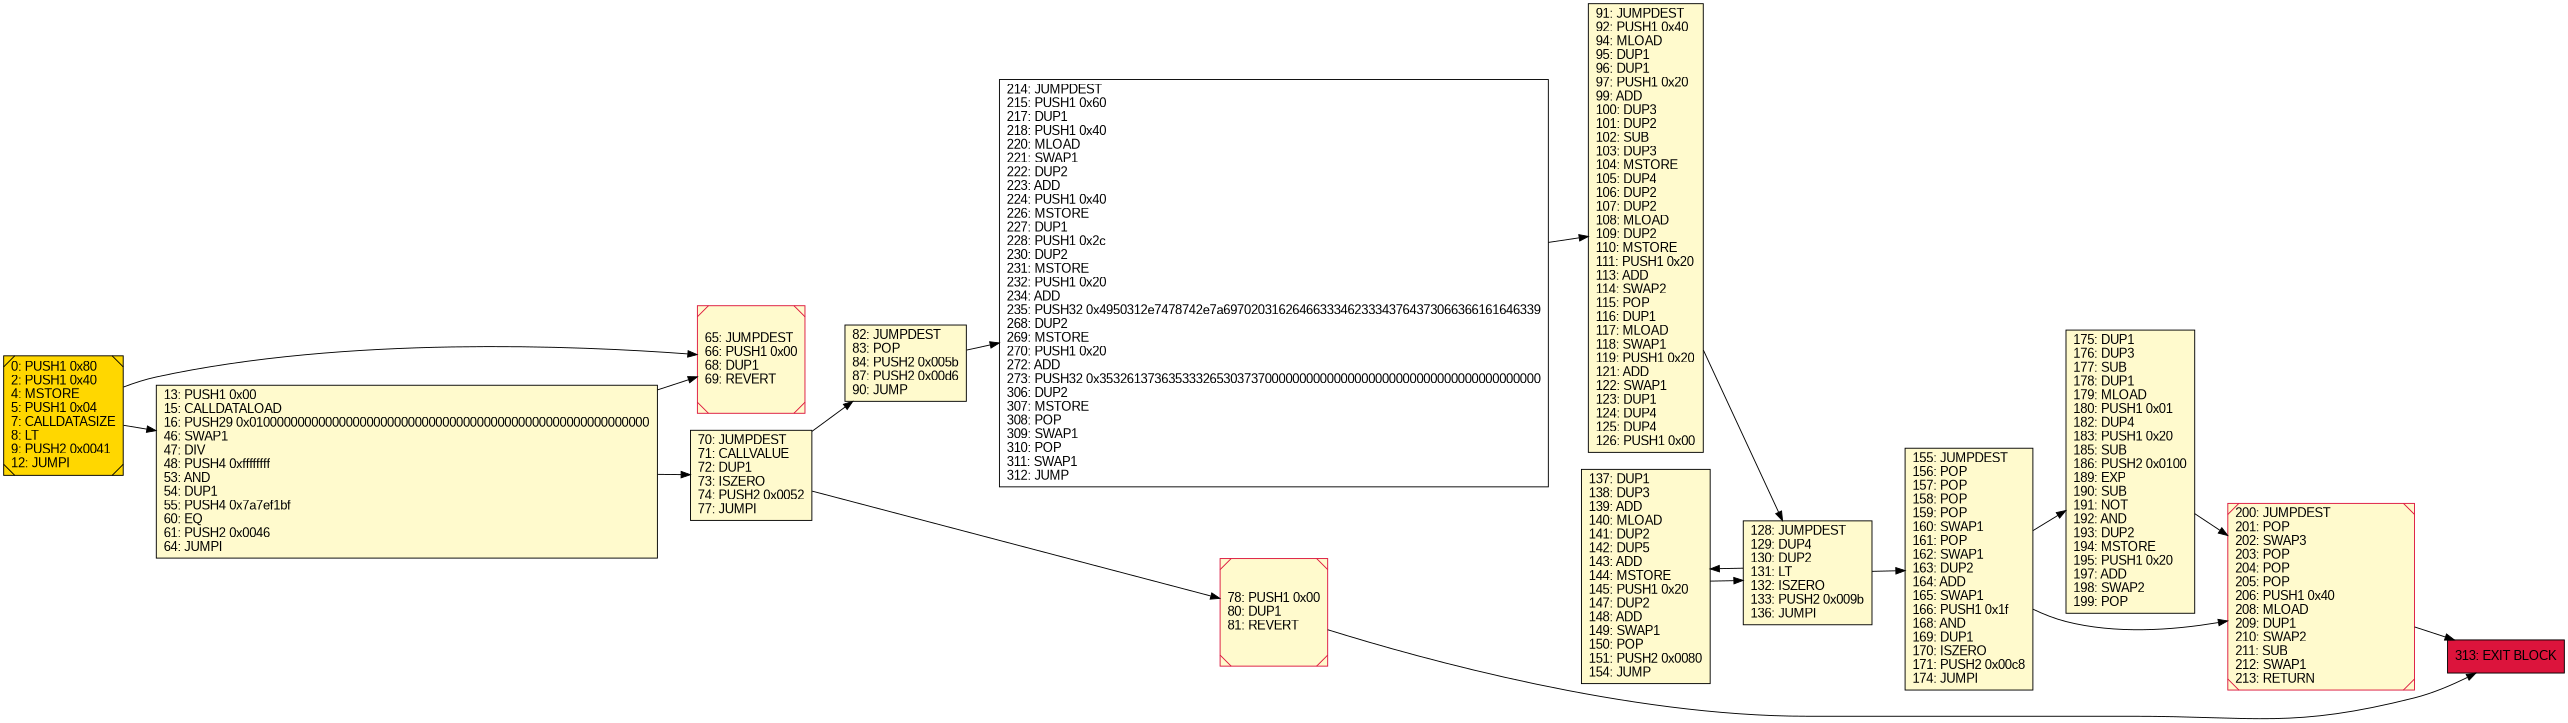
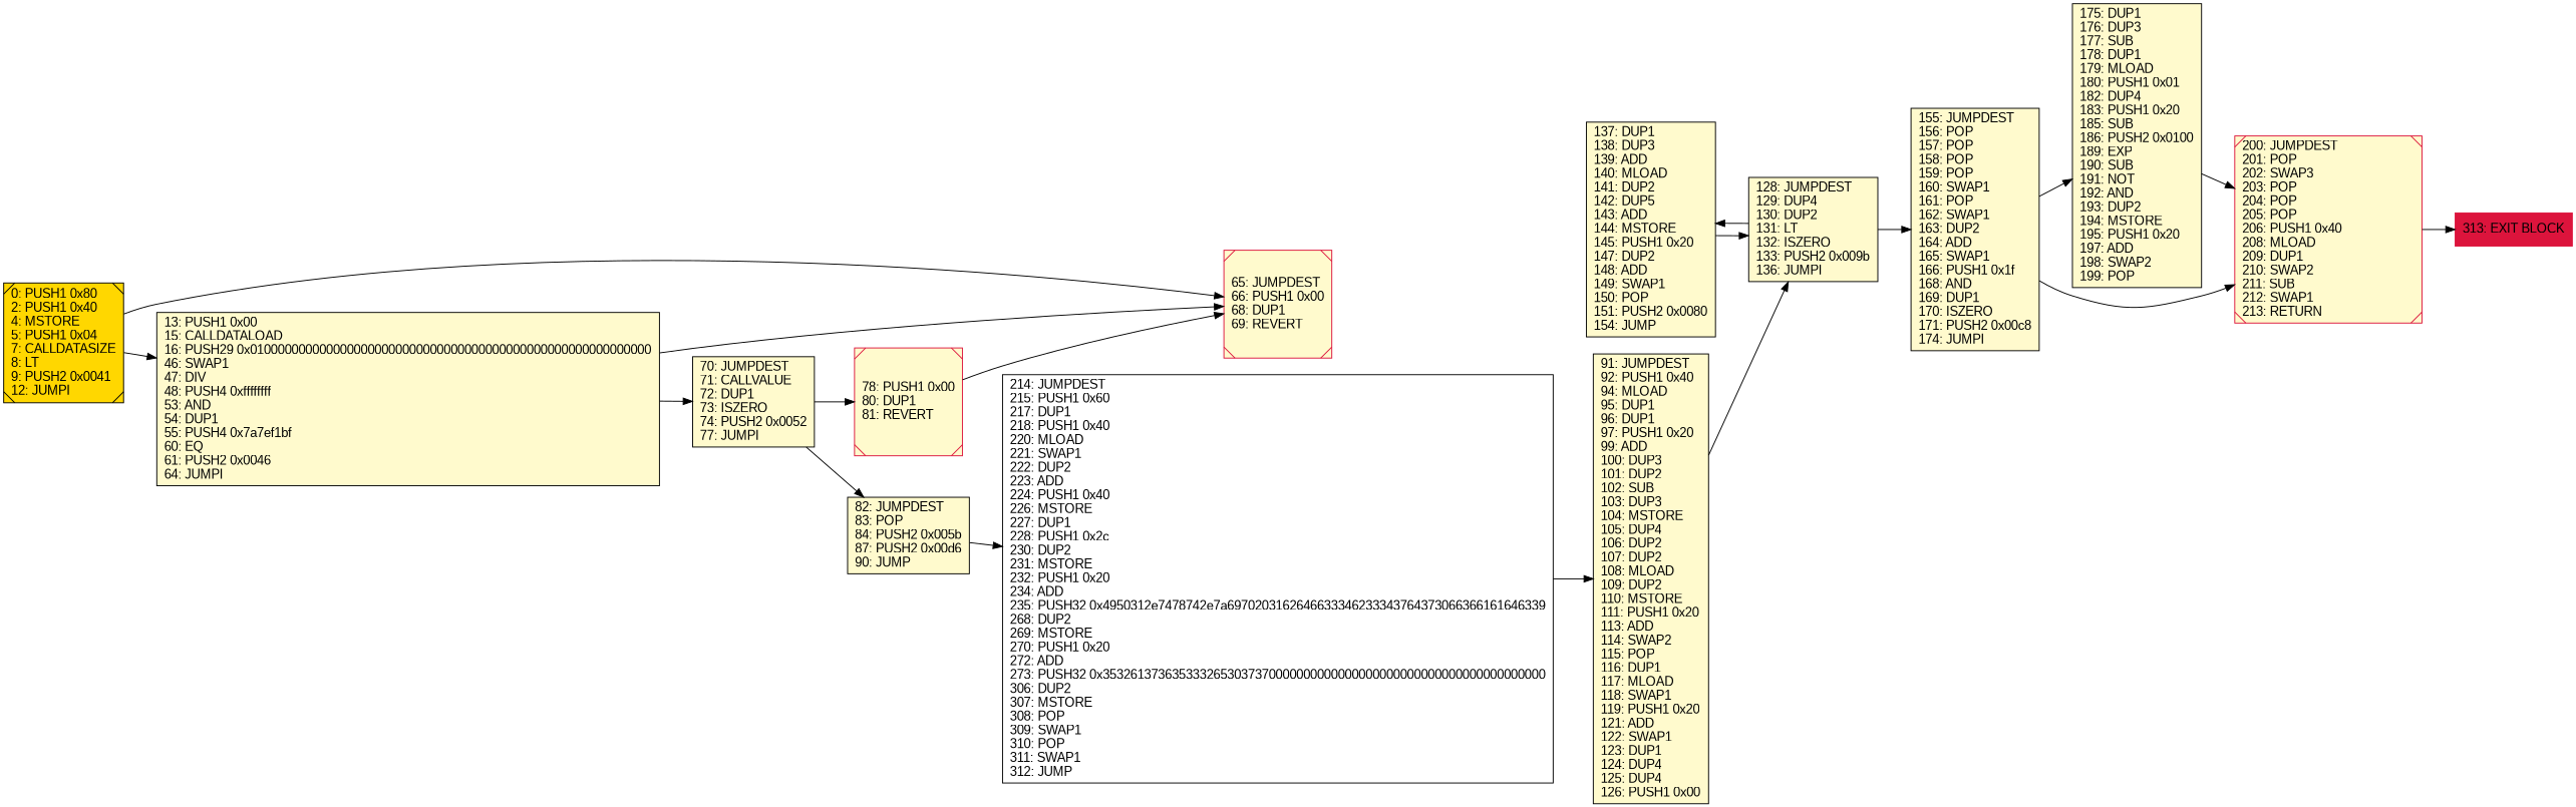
  digraph {
    fontname="Liberation Sans"
    rankdir=LR
    node [color=black fillcolor=lemonchiffon fontcolor=black fontname="Liberation Sans" shape=box style=filled]
    edge [fontname="Liberation Sans"]
    n1 [label="137: DUP1\l138: DUP3\l139: ADD\l140: MLOAD\l141: DUP2\l142: DUP5\l143: ADD\l144: MSTORE\l145: PUSH1 0x20\l147: DUP2\l148: ADD\l149: SWAP1\l150: POP\l151: PUSH2 0x0080\l154: JUMP\l"]
    n2 [label="128: JUMPDEST\l129: DUP4\l130: DUP2\l131: LT\l132: ISZERO\l133: PUSH2 0x009b\l136: JUMPI\l"]
    n3 [label="155: JUMPDEST\l156: POP\l157: POP\l158: POP\l159: POP\l160: SWAP1\l161: POP\l162: SWAP1\l163: DUP2\l164: ADD\l165: SWAP1\l166: PUSH1 0x1f\l168: AND\l169: DUP1\l170: ISZERO\l171: PUSH2 0x00c8\l174: JUMPI\l"]
    n4 [color=crimson label="65: JUMPDEST\l66: PUSH1 0x00\l68: DUP1\l69: REVERT\l" shape=Msquare]
-   n5 [fillcolor=crimson label="313: EXIT BLOCK\l"]
+   n5 [color=crimson fillcolor=crimson label="313: EXIT BLOCK\l"]
    n6 [label="175: DUP1\l176: DUP3\l177: SUB\l178: DUP1\l179: MLOAD\l180: PUSH1 0x01\l182: DUP4\l183: PUSH1 0x20\l185: SUB\l186: PUSH2 0x0100\l189: EXP\l190: SUB\l191: NOT\l192: AND\l193: DUP2\l194: MSTORE\l195: PUSH1 0x20\l197: ADD\l198: SWAP2\l199: POP\l"]
    n7 [color=crimson label="200: JUMPDEST\l201: POP\l202: SWAP3\l203: POP\l204: POP\l205: POP\l206: PUSH1 0x40\l208: MLOAD\l209: DUP1\l210: SWAP2\l211: SUB\l212: SWAP1\l213: RETURN\l" shape=Msquare]
    n8 [fillcolor=gold label="0: PUSH1 0x80\l2: PUSH1 0x40\l4: MSTORE\l5: PUSH1 0x04\l7: CALLDATASIZE\l8: LT\l9: PUSH2 0x0041\l12: JUMPI\l" shape=Msquare]
    n9 [label="13: PUSH1 0x00\l15: CALLDATALOAD\l16: PUSH29 0x0100000000000000000000000000000000000000000000000000000000\l46: SWAP1\l47: DIV\l48: PUSH4 0xffffffff\l53: AND\l54: DUP1\l55: PUSH4 0x7a7ef1bf\l60: EQ\l61: PUSH2 0x0046\l64: JUMPI\l"]
    n10 [label="70: JUMPDEST\l71: CALLVALUE\l72: DUP1\l73: ISZERO\l74: PUSH2 0x0052\l77: JUMPI\l"]
    n11 [label="91: JUMPDEST\l92: PUSH1 0x40\l94: MLOAD\l95: DUP1\l96: DUP1\l97: PUSH1 0x20\l99: ADD\l100: DUP3\l101: DUP2\l102: SUB\l103: DUP3\l104: MSTORE\l105: DUP4\l106: DUP2\l107: DUP2\l108: MLOAD\l109: DUP2\l110: MSTORE\l111: PUSH1 0x20\l113: ADD\l114: SWAP2\l115: POP\l116: DUP1\l117: MLOAD\l118: SWAP1\l119: PUSH1 0x20\l121: ADD\l122: SWAP1\l123: DUP1\l124: DUP4\l125: DUP4\l126: PUSH1 0x00\l"]
    n12 [color=crimson label="78: PUSH1 0x00\l80: DUP1\l81: REVERT\l" shape=Msquare]
    n13 [label="82: JUMPDEST\l83: POP\l84: PUSH2 0x005b\l87: PUSH2 0x00d6\l90: JUMP\l"]
    n14 [fillcolor=white label="214: JUMPDEST\l215: PUSH1 0x60\l217: DUP1\l218: PUSH1 0x40\l220: MLOAD\l221: SWAP1\l222: DUP2\l223: ADD\l224: PUSH1 0x40\l226: MSTORE\l227: DUP1\l228: PUSH1 0x2c\l230: DUP2\l231: MSTORE\l232: PUSH1 0x20\l234: ADD\l235: PUSH32 0x4950312e7478742e7a6970203162646633346233343764373066366161646339\l268: DUP2\l269: MSTORE\l270: PUSH1 0x20\l272: ADD\l273: PUSH32 0x3532613736353332653037370000000000000000000000000000000000000000\l306: DUP2\l307: MSTORE\l308: POP\l309: SWAP1\l310: POP\l311: SWAP1\l312: JUMP\l"]
    n1 -> n2
    n2 -> n1
    n2 -> n3
    n3 -> n6
    n3 -> n7
    n6 -> n7
    n7 -> n5
    n8 -> n4
    n8 -> n9
    n9 -> n4
    n9 -> n10
    n10 -> n12
    n10 -> n13
    n11 -> n2
-   n12 -> n5
+   n12 -> n4
    n13 -> n14
    n14 -> n11
  }
